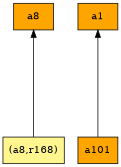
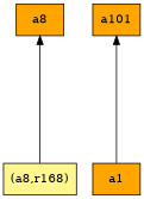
  digraph {
    rankdir=BT
    ranksep=2.0
    node [fillcolor=orange shape=record style=filled]
    n1 [fillcolor=khaki1 label="{(a8,r168)}"]
    n2 [label="{a8}"]
    n3 [label="{a1}"]
    n4 [label="{a101}"]
    n1 -> n2
-   n4 -> n3
+   n3 -> n4
  }
